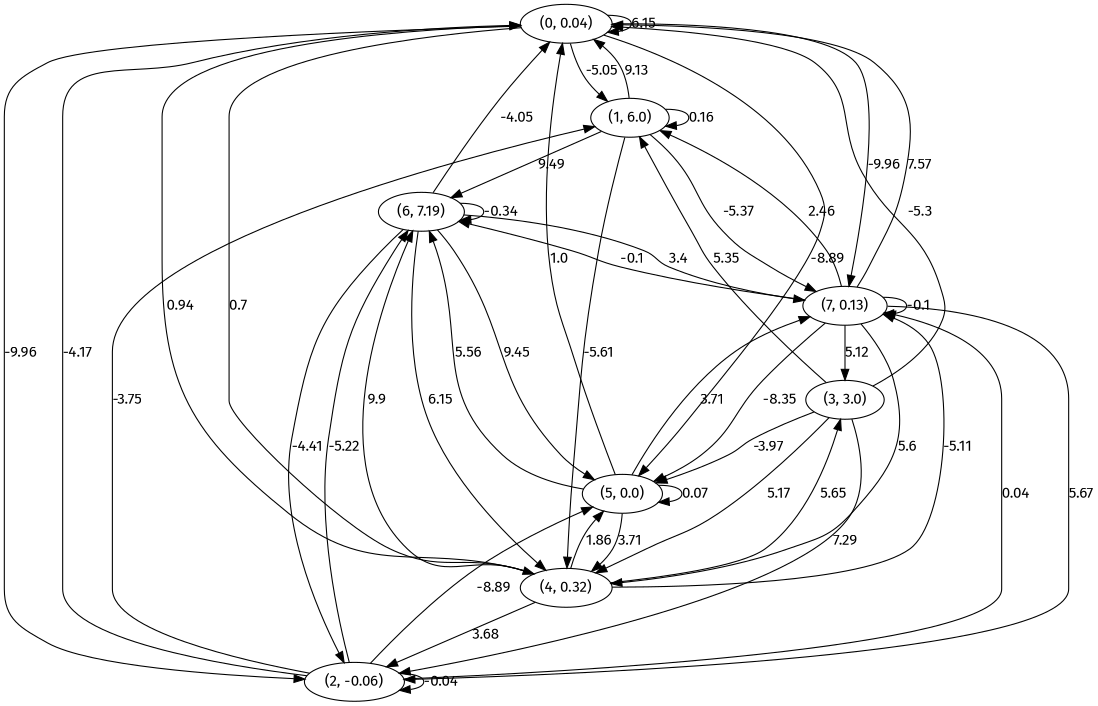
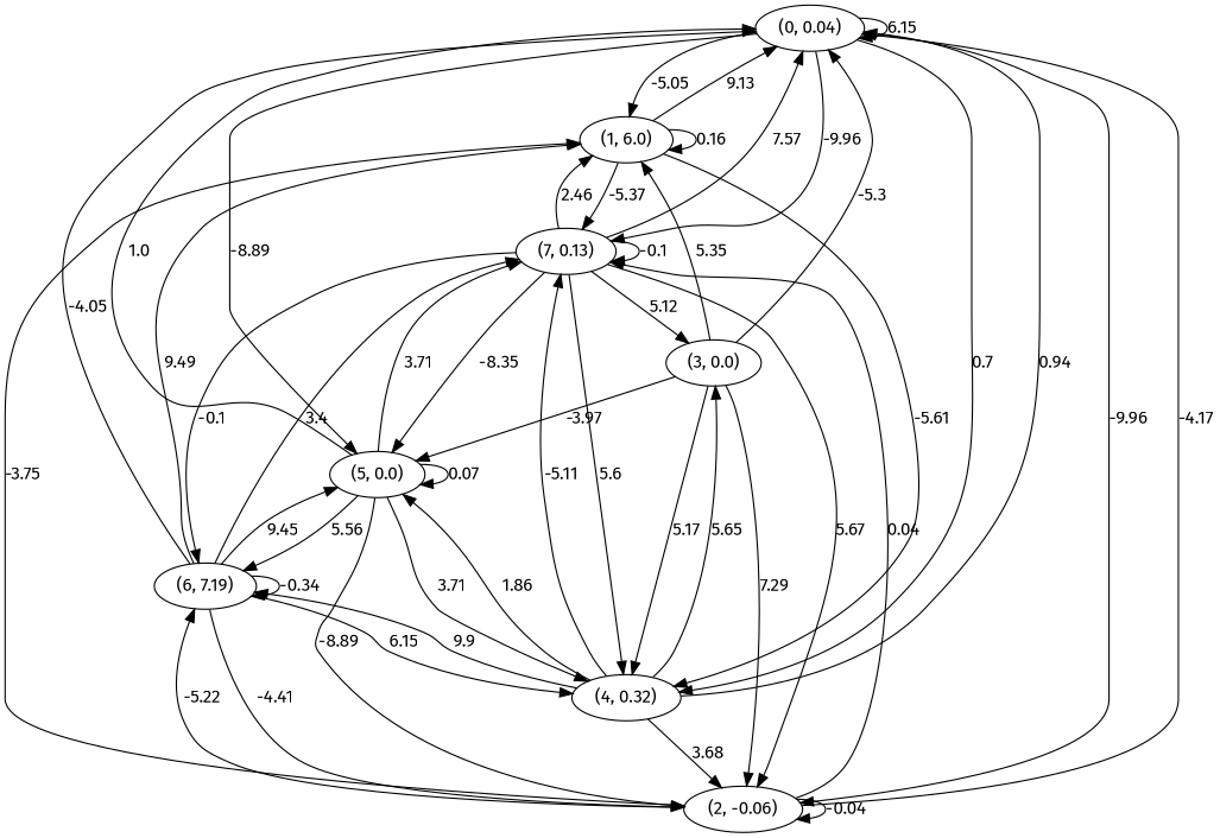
  digraph {
    fontname="Fira Sans"
    node [fontname="Fira Sans"]
    edge [fontname="Fira Sans"]
    n1 [label="(0, 0.04)"]
    n2 [label="(1, 6.0)"]
    n3 [label="(2, -0.06)"]
    n4 [label="(4, 0.32)"]
    n5 [label="(5, 0.0)"]
    n6 [label="(7, 0.13)"]
    n7 [label="(6, 7.19)"]
-   n8 [label="(3, 3.0)"]
+   n8 [label="(3, 0.0)"]
    n1 -> n1 [label=6.15]
    n1 -> n2 [label=-5.05]
    n1 -> n3 [label=-9.96]
    n1 -> n4 [label=0.7]
    n1 -> n5 [label=-8.89]
    n1 -> n6 [label=-9.96]
    n2 -> n1 [label=9.13]
    n2 -> n2 [label=0.16]
    n2 -> n4 [label=-5.61]
    n2 -> n6 [label=-5.37]
    n3 -> n1 [label=-4.17]
    n3 -> n2 [label=-3.75]
    n3 -> n3 [label=-0.04]
    n3 -> n6 [label=0.04]
    n3 -> n7 [label=-5.22]
    n4 -> n1 [label=0.94]
    n4 -> n3 [label=3.68]
    n4 -> n5 [label=1.86]
    n4 -> n6 [label=-5.11]
    n4 -> n7 [label=9.9]
    n4 -> n8 [label=5.65]
    n5 -> n1 [label=1.0]
-   n3 -> n5 [label=-8.89]
+   n5 -> n3 [label=-8.89]
    n5 -> n4 [label=3.71]
    n5 -> n5 [label=0.07]
    n5 -> n6 [label=3.71]
    n5 -> n7 [label=5.56]
    n6 -> n1 [label=7.57]
    n6 -> n2 [label=2.46]
    n6 -> n3 [label=5.67]
    n6 -> n4 [label=5.6]
    n6 -> n5 [label=-8.35]
    n6 -> n6 [label=-0.1]
    n6 -> n7 [label=-0.1]
    n6 -> n8 [label=5.12]
    n7 -> n1 [label=-4.05]
-   n2 -> n7 [label=9.49]
+   n7 -> n2 [label=9.49]
    n7 -> n3 [label=-4.41]
    n7 -> n4 [label=6.15]
    n7 -> n5 [label=9.45]
    n7 -> n6 [label=3.4]
    n7 -> n7 [label=-0.34]
    n8 -> n1 [label=-5.3]
    n8 -> n2 [label=5.35]
    n8 -> n3 [label=7.29]
    n8 -> n4 [label=5.17]
    n8 -> n5 [label=-3.97]
  }
